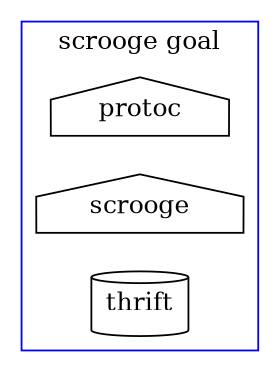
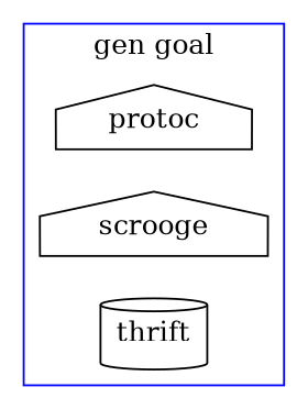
  digraph {
    compound=true
    rankdir=RL
    node [shape=house]
    protoc
    scrooge
    thrift [shape=cylinder]
    subgraph cluster_1 {
      color=blue
-     label="scrooge goal"
+     label="gen goal"
      protoc
      scrooge
      thrift
    }
  }
